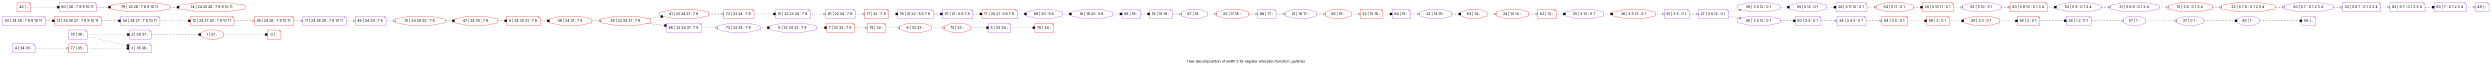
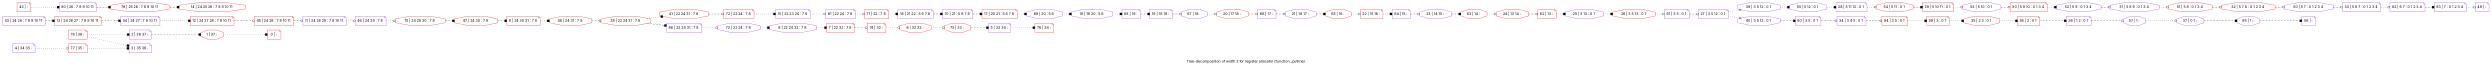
  digraph {
    fontname=Inter
    label="Tree-decomposition of width 2 for register allocator (function _putline)"
    rankdir=LR
    node [color=purple fontname=Inter shape=note]
    edge [arrowhead=box fontname=Inter style=dotted]
    n1 [color=red label="0 | : "]
    n2 [color=red label="1 | 37 : " shape=octagon]
    n3 [label="2 | 36 37 : "]
    n4 [label="3 | 35 36 : "]
-   n5 [label="78 | 36 : "]
+   n5 [color=red label="78 | 36 : "]
    n6 [label="4 | 34 35 : "]
    n7 [color=red label="77 | 35 : "]
    n8 [label="5 | 33 34 : "]
    n9 [color=red label="76 | 34 : "]
    n10 [color=red label="6 | 32 33 : " shape=octagon]
    n11 [color=red label="75 | 33 : " shape=octagon]
    n12 [color=red label="7 | 22 32 : 7 8 "]
    n13 [color=red label="74 | 32 : "]
    n14 [label="8 | 22 24 32 : 7 8 " shape=octagon]
    n15 [color=red label="9 | 24 30 31 : 7 8 "]
    n16 [color=red label="48 | 24 31 : 7 8 " shape=octagon]
    n17 [color=red label="38 | 22 24 31 : 7 8 " shape=octagon]
    n18 [color=red label="10 | 24 29 30 : 7 8 " shape=octagon]
    n19 [color=red label="47 | 24 30 : 7 8 " shape=octagon]
    n20 [label="11 | 24 28 29 : 7 8 10 11 "]
    n21 [label="46 | 24 29 : 7 8 "]
    n22 [color=red label="12 | 24 27 28 : 7 8 10 11 "]
    n23 [color=red label="45 | 24 28 : 7 8 10 11 "]
    n24 [color=red label="13 | 24 26 27 : 7 8 9 10 11 "]
    n25 [label="44 | 24 27 : 7 8 10 11 "]
    n26 [color=red label="14 | 24 25 26 : 7 8 9 10 11 " shape=octagon]
    n27 [label="43 | 24 26 : 7 8 9 10 11 "]
    n28 [label="15 | 22 23 24 : 7 8 "]
    n29 [label="81 | 22 24 : 7 8 "]
    n30 [color=red label="71 | 22 : 7 8 "]
    n31 [label="16 | 21 22 : 5 6 7 8 "]
    n32 [label="70 | 21 : 5 6 7 8 "]
    n33 [color=red label="17 | 20 21 : 5 6 7 8 "]
    n34 [label="69 | 20 : 5 6 " shape=octagon]
    n35 [label="18 | 19 20 : 5 6 " shape=octagon]
    n36 [label="68 | 19 : "]
    n37 [label="19 | 18 19 : "]
    n38 [label="67 | 18 : " shape=octagon]
    n39 [color=red label="20 | 17 18 : " shape=octagon]
    n40 [label="66 | 17 : "]
    n41 [label="21 | 16 17 : " shape=octagon]
    n42 [color=red label="65 | 16 : " shape=octagon]
    n43 [color=red label="22 | 15 16 : "]
    n44 [label="64 | 15 : "]
    n45 [label="23 | 14 15 : " shape=octagon]
    n46 [color=red label="63 | 14 : " shape=octagon]
    n47 [color=red label="24 | 13 14 : " shape=octagon]
    n48 [color=red label="62 | 13 : "]
    n49 [label="25 | 3 13 : 0 1 " shape=octagon]
    n50 [color=red label="26 | 3 5 13 : 0 1 " shape=octagon]
    n51 [label="61 | 3 5 : 0 1 "]
    n52 [label="27 | 3 5 12 : 0 1 "]
    n53 [label="39 | 3 5 12 : 0 1 " shape=octagon]
    n54 [label="40 | 3 5 12 : 0 1 " shape=octagon]
    n55 [label="55 | 5 12 : 0 1 " shape=octagon]
    n56 [label="60 | 3 5 : 0 1 "]
    n57 [label="28 | 5 11 12 : 0 1 "]
    n58 [color=red label="54 | 5 11 : 0 1 " shape=octagon]
    n59 [color=red label="29 | 5 10 11 : 0 1 "]
    n60 [label="53 | 5 10 : 0 1 " shape=octagon]
    n61 [color=red label="30 | 5 9 10 : 0 1 3 4 "]
    n62 [label="52 | 5 9 : 0 1 3 4 " shape=octagon]
    n63 [label="31 | 5 8 9 : 0 1 3 4 " shape=octagon]
    n64 [color=red label="51 | 5 8 : 0 1 3 4 " shape=octagon]
    n65 [color=red label="32 | 5 7 8 : 0 1 2 3 4 " shape=octagon]
    n66 [label="50 | 5 7 : 0 1 2 3 4 " shape=octagon]
    n67 [label="33 | 5 6 7 : 0 1 2 3 4 "]
    n68 [label="82 | 6 7 : 0 1 2 3 4 "]
    n69 [label="83 | 7 : 0 1 2 3 4 "]
    n70 [label="34 | 3 4 5 : 0 1 "]
    n71 [color=red label="84 | 3 5 : 0 1 "]
    n72 [color=red label="59 | 3 : 0 1 "]
    n73 [color=red label="35 | 2 3 : 0 1 " shape=octagon]
    n74 [color=red label="58 | 2 : 0 1 "]
    n75 [label="36 | 1 2 : 0 1 "]
    n76 [label="57 | 1 : " shape=octagon]
    n77 [label="37 | 0 1 : " shape=octagon]
    n78 [label="85 | 1 : " shape=octagon]
    n79 [label="56 | : "]
    n80 [color=red label="41 | 22 24 31 : 7 8 " shape=octagon]
    n81 [label="86 | 22 24 31 : 7 8 "]
    n82 [color=red label="72 | 22 24 : 7 8 "]
    n83 [label="73 | 22 24 : 7 8 " shape=octagon]
    n84 [color=red label="42 | : "]
    n85 [label="80 | 26 : 7 8 9 10 11 "]
    n86 [color=red label="79 | 25 26 : 7 8 9 10 11 " shape=octagon]
    n87 [label="49 | : "]
    n2 -> n1
    n3 -> n2 [style=dashed]
    n5 -> n3
    n5 -> n4
    n6 -> n7 [arrowhead=odot]
    n7 -> n4
    n8 -> n9
    n10 -> n11 [arrowhead=odot]
    n11 -> n8 [style=dashed]
    n12 -> n13 [arrowhead=odot style=dashed]
    n13 -> n10 [arrowhead=odot]
    n14 -> n12
    n15 -> n16
    n16 -> n17 [arrowhead=odot style=dashed]
    n17 -> n80
    n17 -> n81 [style=dashed]
    n18 -> n19 [style=dashed]
    n19 -> n15 [style=dashed]
    n20 -> n21 [arrowhead=odot]
    n21 -> n18 [arrowhead=odot]
    n22 -> n23 [arrowhead=odot style=dashed]
    n23 -> n20 [arrowhead=odot style=dashed]
    n24 -> n25 [style=dashed]
    n25 -> n22
    n27 -> n24 [style=dashed]
    n28 -> n29 [arrowhead=odot]
    n29 -> n30 [arrowhead=odot]
    n30 -> n31
    n31 -> n32 [style=dashed]
    n32 -> n33 [style=dashed]
    n33 -> n34
    n34 -> n35
    n35 -> n36
    n36 -> n37 [style=dashed]
    n37 -> n38 [arrowhead=odot style=dashed]
    n38 -> n39 [arrowhead=odot]
    n39 -> n40 [arrowhead=odot style=dashed]
    n40 -> n41 [arrowhead=odot style=dashed]
-   n41 -> n42 [arrowhead=odot style=dashed]
+   n41 -> n42 [style=dashed]
    n42 -> n43 [arrowhead=odot]
    n43 -> n44
    n44 -> n45 [arrowhead=odot style=dashed]
    n45 -> n46 [style=dashed]
    n46 -> n47 [arrowhead=odot]
    n47 -> n48 [arrowhead=odot style=dashed]
    n48 -> n49
    n49 -> n50
    n50 -> n51 [arrowhead=odot]
    n51 -> n52 [arrowhead=odot style=dashed]
    n52 -> n53 [arrowhead=odot]
    n52 -> n54 [arrowhead=odot]
    n53 -> n55
    n54 -> n56 [style=dashed]
    n55 -> n57
    n56 -> n70 [arrowhead=odot style=dashed]
    n57 -> n58 [arrowhead=odot]
    n58 -> n59 [style=dashed]
    n59 -> n60 [arrowhead=odot]
    n60 -> n61 [arrowhead=odot style=dashed]
    n61 -> n62
    n62 -> n63 [arrowhead=odot style=dashed]
    n63 -> n64 [arrowhead=odot]
    n64 -> n65 [arrowhead=odot style=dashed]
    n65 -> n66 [arrowhead=odot style=dashed]
    n66 -> n67 [arrowhead=odot style=dashed]
    n67 -> n68 [arrowhead=odot]
    n68 -> n69 [style=dashed]
    n69 -> n87 [arrowhead=odot]
    n70 -> n71 [arrowhead=odot style=dashed]
    n71 -> n72
    n72 -> n73
    n73 -> n74
    n74 -> n75 [style=dashed]
    n75 -> n76 [arrowhead=odot style=dashed]
    n76 -> n77 [arrowhead=odot]
    n77 -> n78 [style=dashed]
    n78 -> n79 [style=dashed]
    n80 -> n82 [arrowhead=odot style=dashed]
    n81 -> n83 [arrowhead=odot]
    n82 -> n28
    n83 -> n14
    n84 -> n85
    n85 -> n86 [style=dashed]
    n86 -> n26 [style=dashed]
  }
